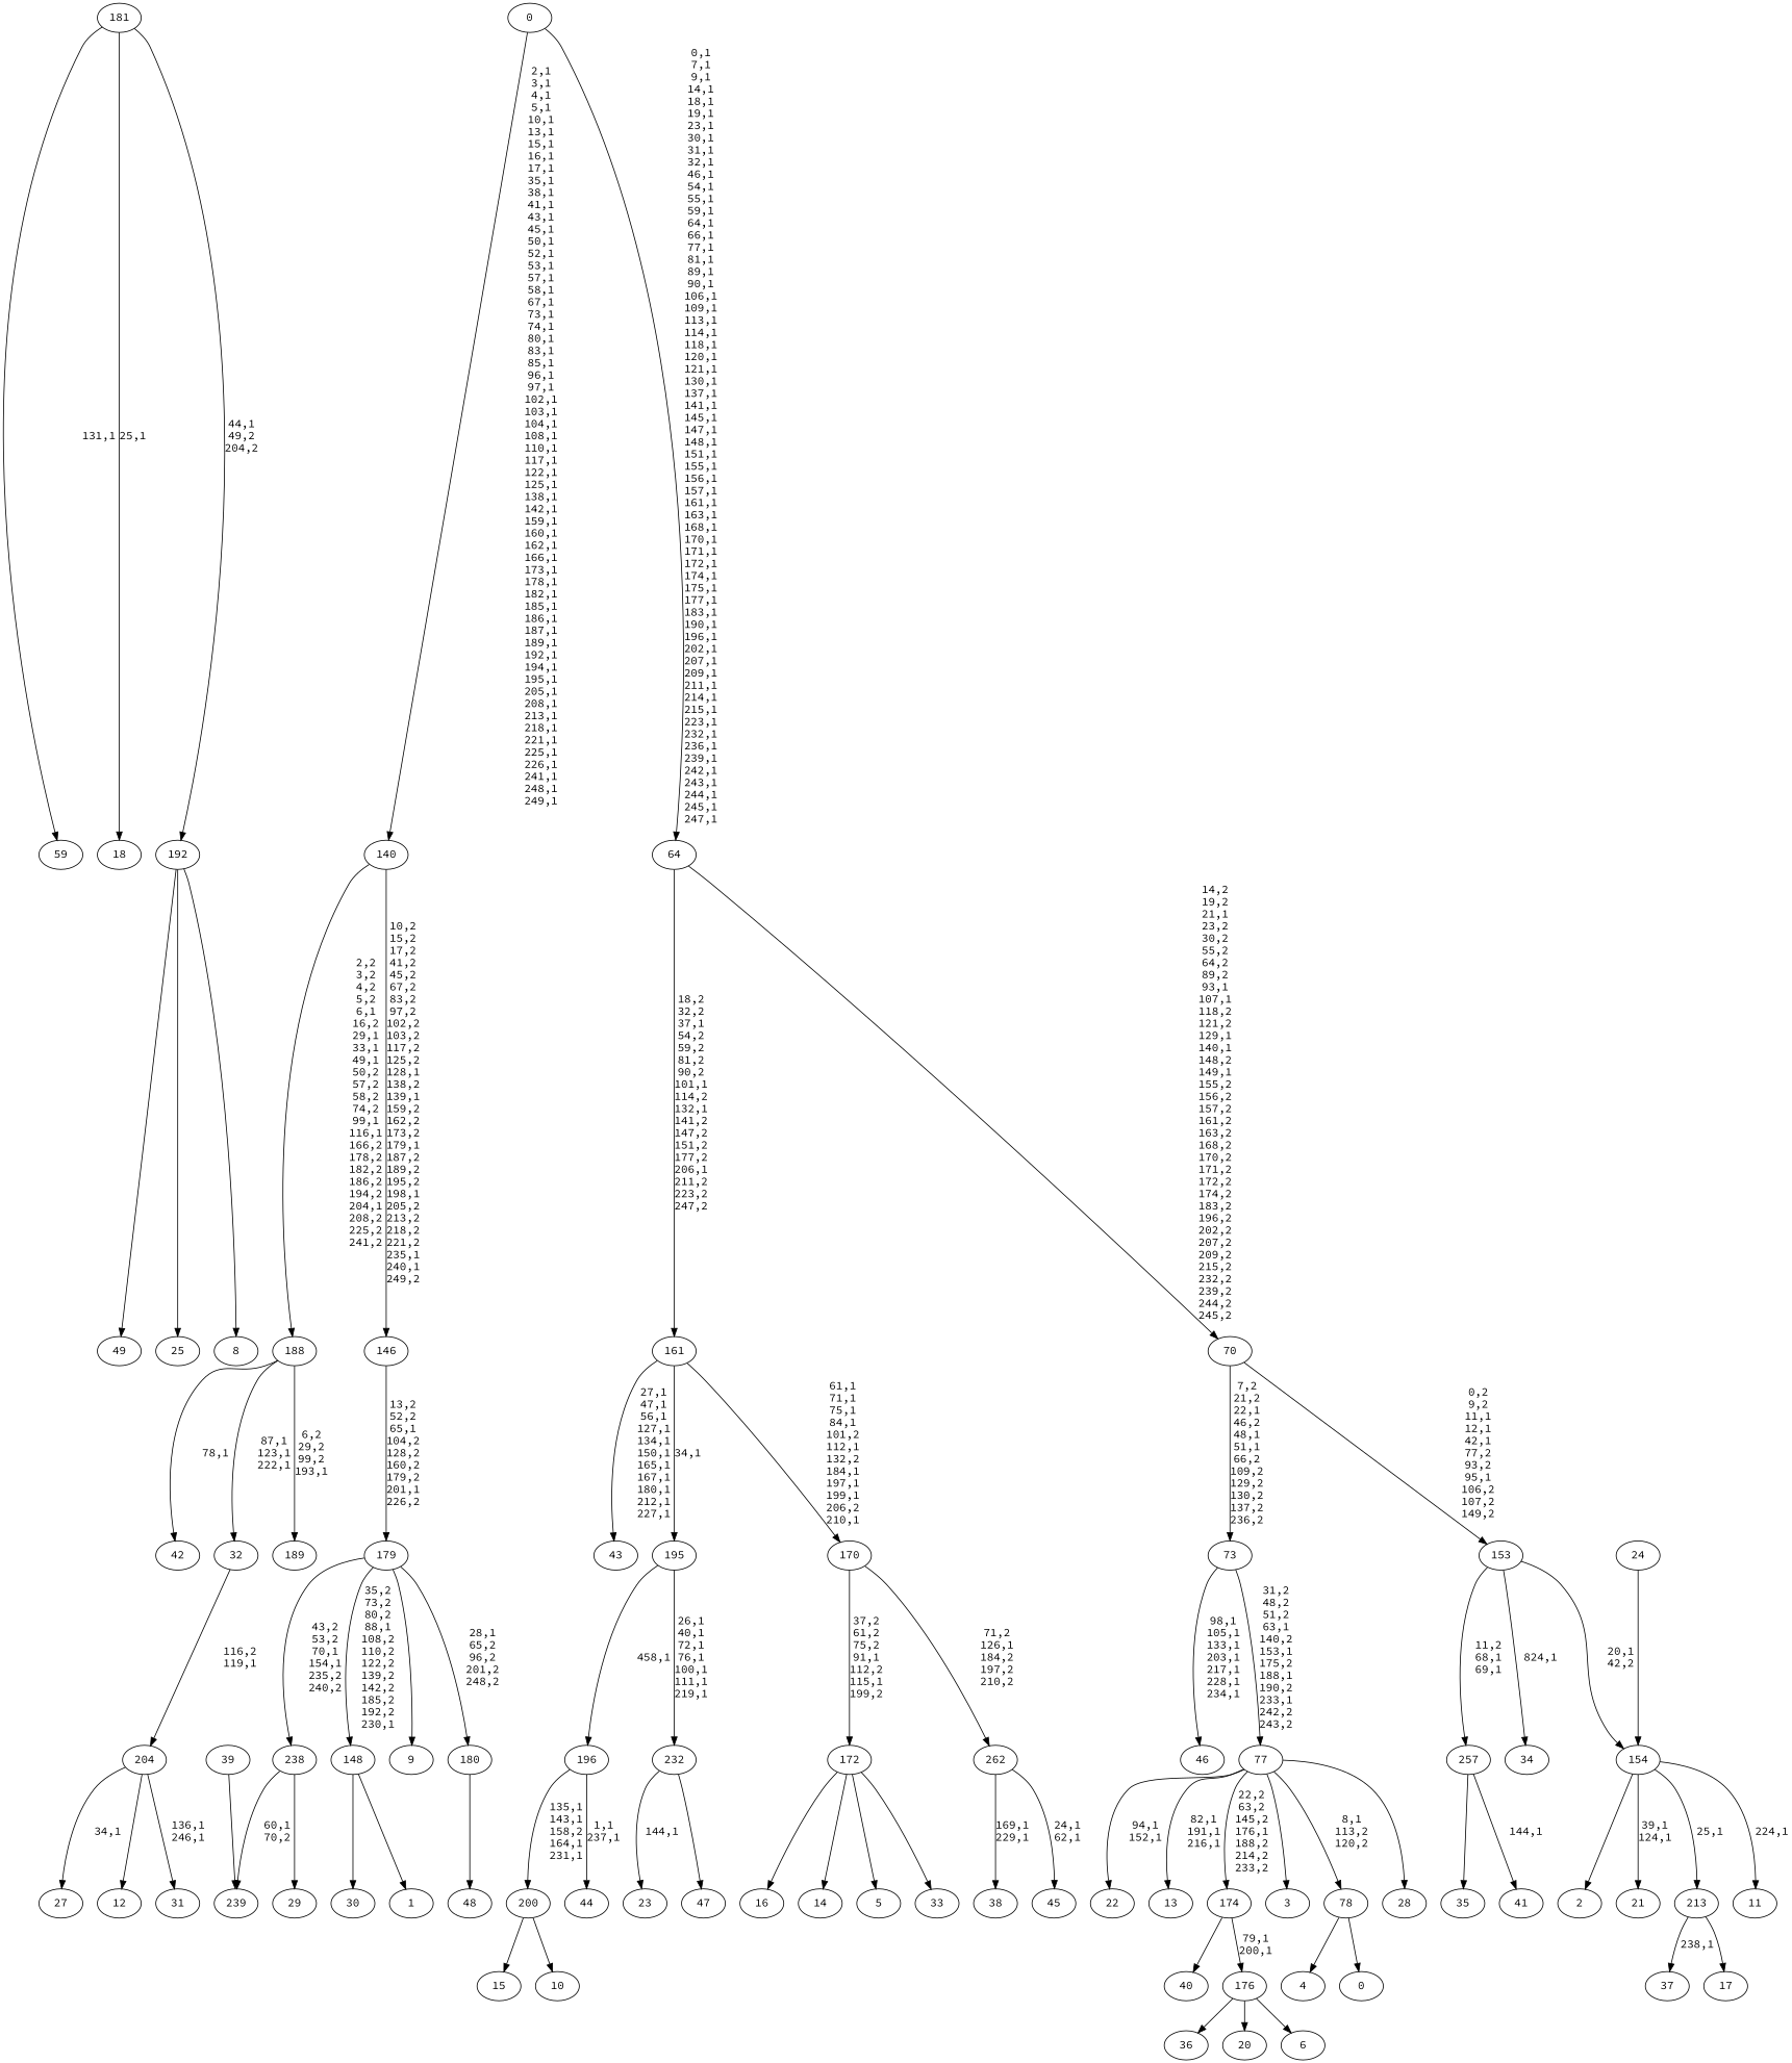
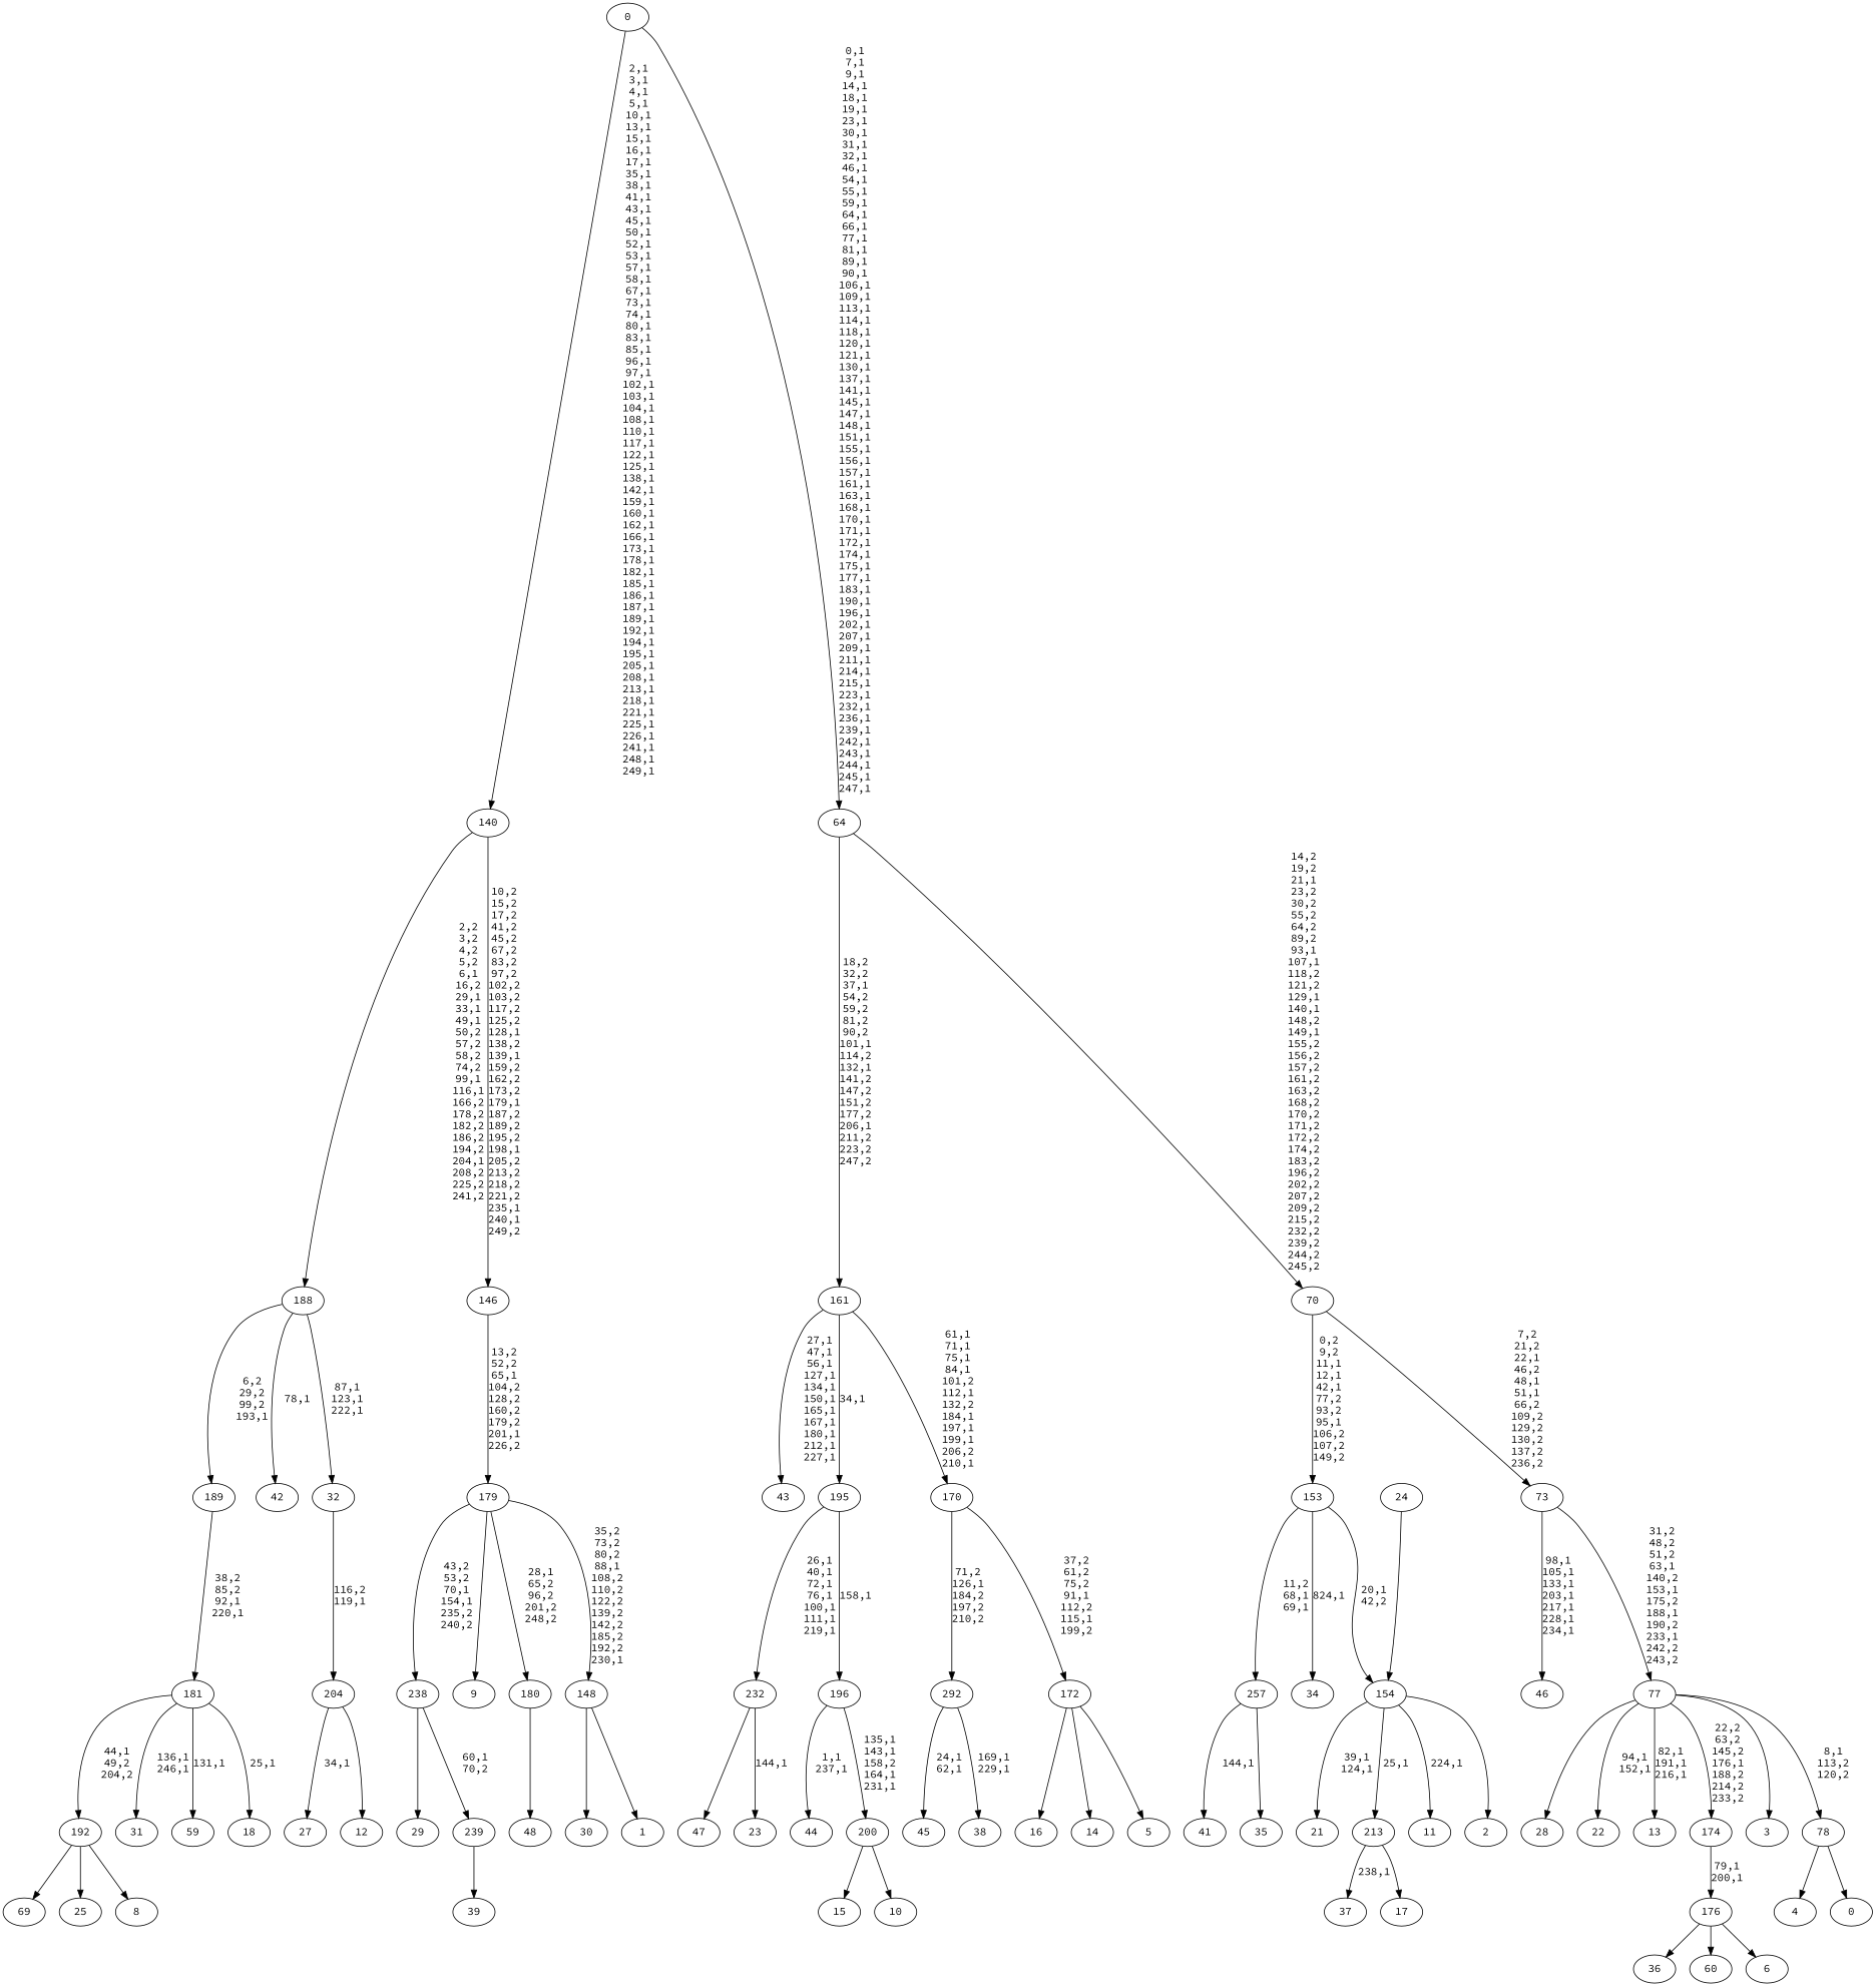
  digraph {
    fontname="Source Code Pro"
    node [fontname="Source Code Pro"]
    edge [fontname="Source Code Pro"]
-   n1 [label=49]
+   n1 [label=69]
    n2 [label=48]
    n3 [label=47]
    n4 [label=46]
    n5 [label=45]
    n6 [label=44]
    n7 [label=43]
    n8 [label=42]
    n9 [label=41]
-   n10 [label=40]
    n11 [label=39]
    n12 [label=38]
-   262
+   262 [label=292]
    n14 [label=37]
    n15 [label=36]
    n16 [label=35]
    257
    n18 [label=34]
-   n19 [label=33]
    n20 [label=32]
    204
    n22 [label=31]
    n23 [label=30]
    n24 [label=29]
    n25 [label=28]
    n26 [label=27]
    239
    238
    n29 [label=25]
    n30 [label=24]
    154
    n32 [label=23]
    232
    n34 [label=22]
    n35 [label=21]
-   n36 [label=20]
+   n36 [label=60]
    n37 [label=59]
    n38 [label=18]
    n39 [label=17]
    213
    n41 [label=16]
    n42 [label=15]
    n43 [label=14]
    n44 [label=13]
    n45 [label=12]
    n46 [label=11]
    n47 [label=10]
    200
    196
    195
    n51 [label=9]
    n52 [label=8]
    192
    n54 [label=181]
    189
    188
    180
    179
    148
    n60 [label=6]
    176
    174
    n63 [label=5]
    172
    170
    161
    n67 [label=4]
    n68 [label=3]
    n69 [label=2]
    153
    n71 [label=1]
    146
    140
    n74 [label=0]
    78
    77
    73
    70
    64
    0
    262 -> n5 [label="24,1\n62,1"]
    262 -> n12 [label="169,1\n229,1"]
    257 -> n9 [label="144,1"]
    257 -> n16
    n20 -> 204 [label="116,2\n119,1"]
    204 -> n26 [label="34,1"]
    204 -> n45
-   n11 -> 239
+   239 -> n11
    238 -> n24
    238 -> 239 [label="60,1\n70,2"]
    n30 -> 154
    154 -> n35 [label="39,1\n124,1"]
    154 -> 213 [label="25,1"]
    154 -> n46 [label="224,1"]
    154 -> n69
    232 -> n3
    232 -> n32 [label="144,1"]
    213 -> n14 [label="238,1"]
    213 -> n39
    200 -> n42
    200 -> n47
    196 -> n6 [label="1,1\n237,1"]
    196 -> 200 [label="135,1\n143,1\n158,2\n164,1\n231,1"]
    195 -> 232 [label="26,1\n40,1\n72,1\n76,1\n100,1\n111,1\n219,1"]
-   195 -> 196 [label="458,1"]
+   195 -> 196 [label="158,1"]
    192 -> n1
    192 -> n29
    192 -> n52
-   204 -> n22 [label="136,1\n246,1"]
+   n54 -> n22 [label="136,1\n246,1"]
    n54 -> n37 [label="131,1"]
    n54 -> n38 [label="25,1"]
    n54 -> 192 [label="44,1\n49,2\n204,2"]
+   189 -> n54 [label="38,2\n85,2\n92,1\n220,1"]
    188 -> n8 [label="78,1"]
    188 -> n20 [label="87,1\n123,1\n222,1"]
    188 -> 189 [label="6,2\n29,2\n99,2\n193,1"]
    180 -> n2
    179 -> 238 [label="43,2\n53,2\n70,1\n154,1\n235,2\n240,2"]
    179 -> n51
    179 -> 180 [label="28,1\n65,2\n96,2\n201,2\n248,2"]
    179 -> 148 [label="35,2\n73,2\n80,2\n88,1\n108,2\n110,2\n122,2\n139,2\n142,2\n185,2\n192,2\n230,1"]
    148 -> n23
    148 -> n71
    176 -> n15
    176 -> n36
    176 -> n60
-   174 -> n10
    174 -> 176 [label="79,1\n200,1"]
-   172 -> n19
    172 -> n41
    172 -> n43
    172 -> n63
    170 -> 262 [label="71,2\n126,1\n184,2\n197,2\n210,2"]
    170 -> 172 [label="37,2\n61,2\n75,2\n91,1\n112,2\n115,1\n199,2"]
    161 -> n7 [label="27,1\n47,1\n56,1\n127,1\n134,1\n150,1\n165,1\n167,1\n180,1\n212,1\n227,1"]
    161 -> 195 [label="34,1"]
    161 -> 170 [label="61,1\n71,1\n75,1\n84,1\n101,2\n112,1\n132,2\n184,1\n197,1\n199,1\n206,2\n210,1"]
    153 -> 257 [label="11,2\n68,1\n69,1"]
    153 -> n18 [label="824,1"]
    153 -> 154 [label="20,1\n42,2"]
    146 -> 179 [label="13,2\n52,2\n65,1\n104,2\n128,2\n160,2\n179,2\n201,1\n226,2"]
    140 -> 188 [label="2,2\n3,2\n4,2\n5,2\n6,1\n16,2\n29,1\n33,1\n49,1\n50,2\n57,2\n58,2\n74,2\n99,1\n116,1\n166,2\n178,2\n182,2\n186,2\n194,2\n204,1\n208,2\n225,2\n241,2"]
    140 -> 146 [label="10,2\n15,2\n17,2\n41,2\n45,2\n67,2\n83,2\n97,2\n102,2\n103,2\n117,2\n125,2\n128,1\n138,2\n139,1\n159,2\n162,2\n173,2\n179,1\n187,2\n189,2\n195,2\n198,1\n205,2\n213,2\n218,2\n221,2\n235,1\n240,1\n249,2"]
    78 -> n67
    78 -> n74
    77 -> n25
    77 -> n34 [label="94,1\n152,1"]
    77 -> n44 [label="82,1\n191,1\n216,1"]
    77 -> 174 [label="22,2\n63,2\n145,2\n176,1\n188,2\n214,2\n233,2"]
    77 -> n68
    77 -> 78 [label="8,1\n113,2\n120,2"]
    73 -> n4 [label="98,1\n105,1\n133,1\n203,1\n217,1\n228,1\n234,1"]
    73 -> 77 [label="31,2\n48,2\n51,2\n63,1\n140,2\n153,1\n175,2\n188,1\n190,2\n233,1\n242,2\n243,2"]
    70 -> 153 [label="0,2\n9,2\n11,1\n12,1\n42,1\n77,2\n93,2\n95,1\n106,2\n107,2\n149,2"]
    70 -> 73 [label="7,2\n21,2\n22,1\n46,2\n48,1\n51,1\n66,2\n109,2\n129,2\n130,2\n137,2\n236,2"]
    64 -> 161 [label="18,2\n32,2\n37,1\n54,2\n59,2\n81,2\n90,2\n101,1\n114,2\n132,1\n141,2\n147,2\n151,2\n177,2\n206,1\n211,2\n223,2\n247,2"]
    64 -> 70 [label="14,2\n19,2\n21,1\n23,2\n30,2\n55,2\n64,2\n89,2\n93,1\n107,1\n118,2\n121,2\n129,1\n140,1\n148,2\n149,1\n155,2\n156,2\n157,2\n161,2\n163,2\n168,2\n170,2\n171,2\n172,2\n174,2\n183,2\n196,2\n202,2\n207,2\n209,2\n215,2\n232,2\n239,2\n244,2\n245,2"]
    0 -> 140 [label="2,1\n3,1\n4,1\n5,1\n10,1\n13,1\n15,1\n16,1\n17,1\n35,1\n38,1\n41,1\n43,1\n45,1\n50,1\n52,1\n53,1\n57,1\n58,1\n67,1\n73,1\n74,1\n80,1\n83,1\n85,1\n96,1\n97,1\n102,1\n103,1\n104,1\n108,1\n110,1\n117,1\n122,1\n125,1\n138,1\n142,1\n159,1\n160,1\n162,1\n166,1\n173,1\n178,1\n182,1\n185,1\n186,1\n187,1\n189,1\n192,1\n194,1\n195,1\n205,1\n208,1\n213,1\n218,1\n221,1\n225,1\n226,1\n241,1\n248,1\n249,1"]
    0 -> 64 [label="0,1\n7,1\n9,1\n14,1\n18,1\n19,1\n23,1\n30,1\n31,1\n32,1\n46,1\n54,1\n55,1\n59,1\n64,1\n66,1\n77,1\n81,1\n89,1\n90,1\n106,1\n109,1\n113,1\n114,1\n118,1\n120,1\n121,1\n130,1\n137,1\n141,1\n145,1\n147,1\n148,1\n151,1\n155,1\n156,1\n157,1\n161,1\n163,1\n168,1\n170,1\n171,1\n172,1\n174,1\n175,1\n177,1\n183,1\n190,1\n196,1\n202,1\n207,1\n209,1\n211,1\n214,1\n215,1\n223,1\n232,1\n236,1\n239,1\n242,1\n243,1\n244,1\n245,1\n247,1"]
  }
